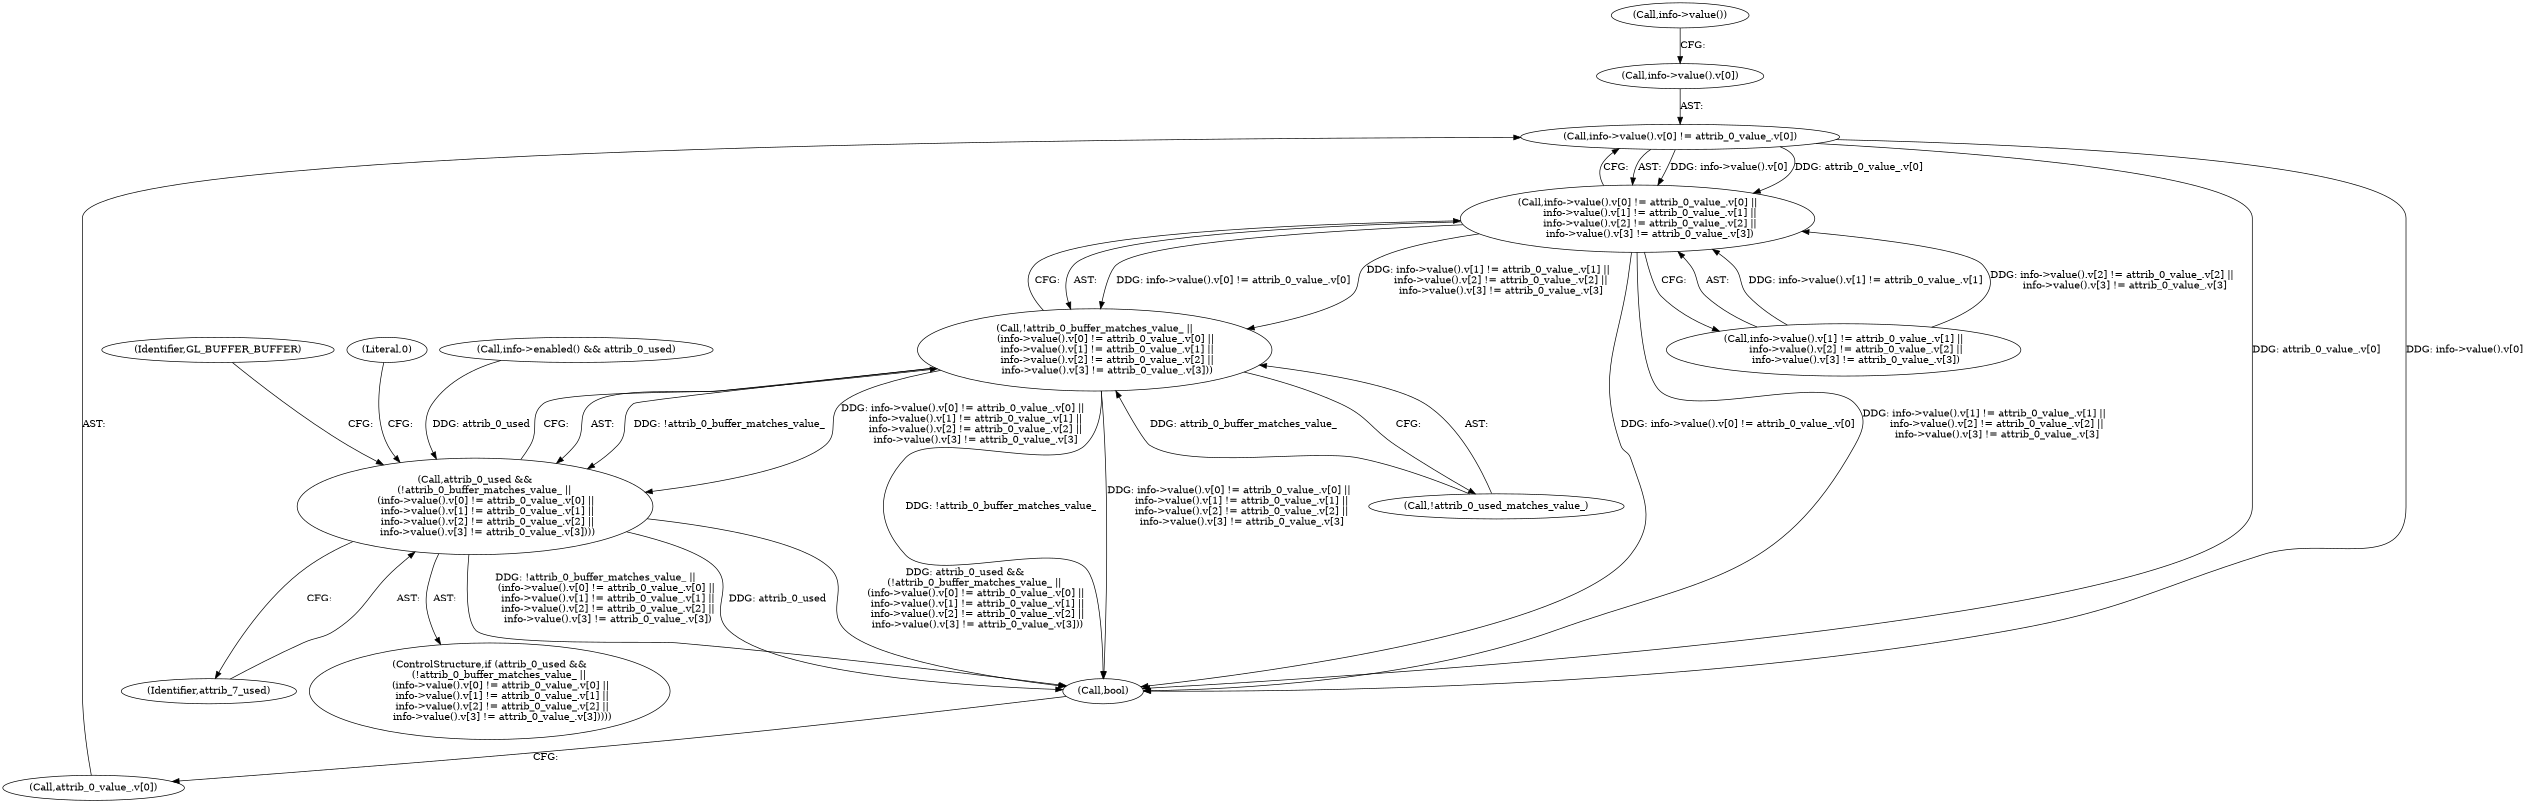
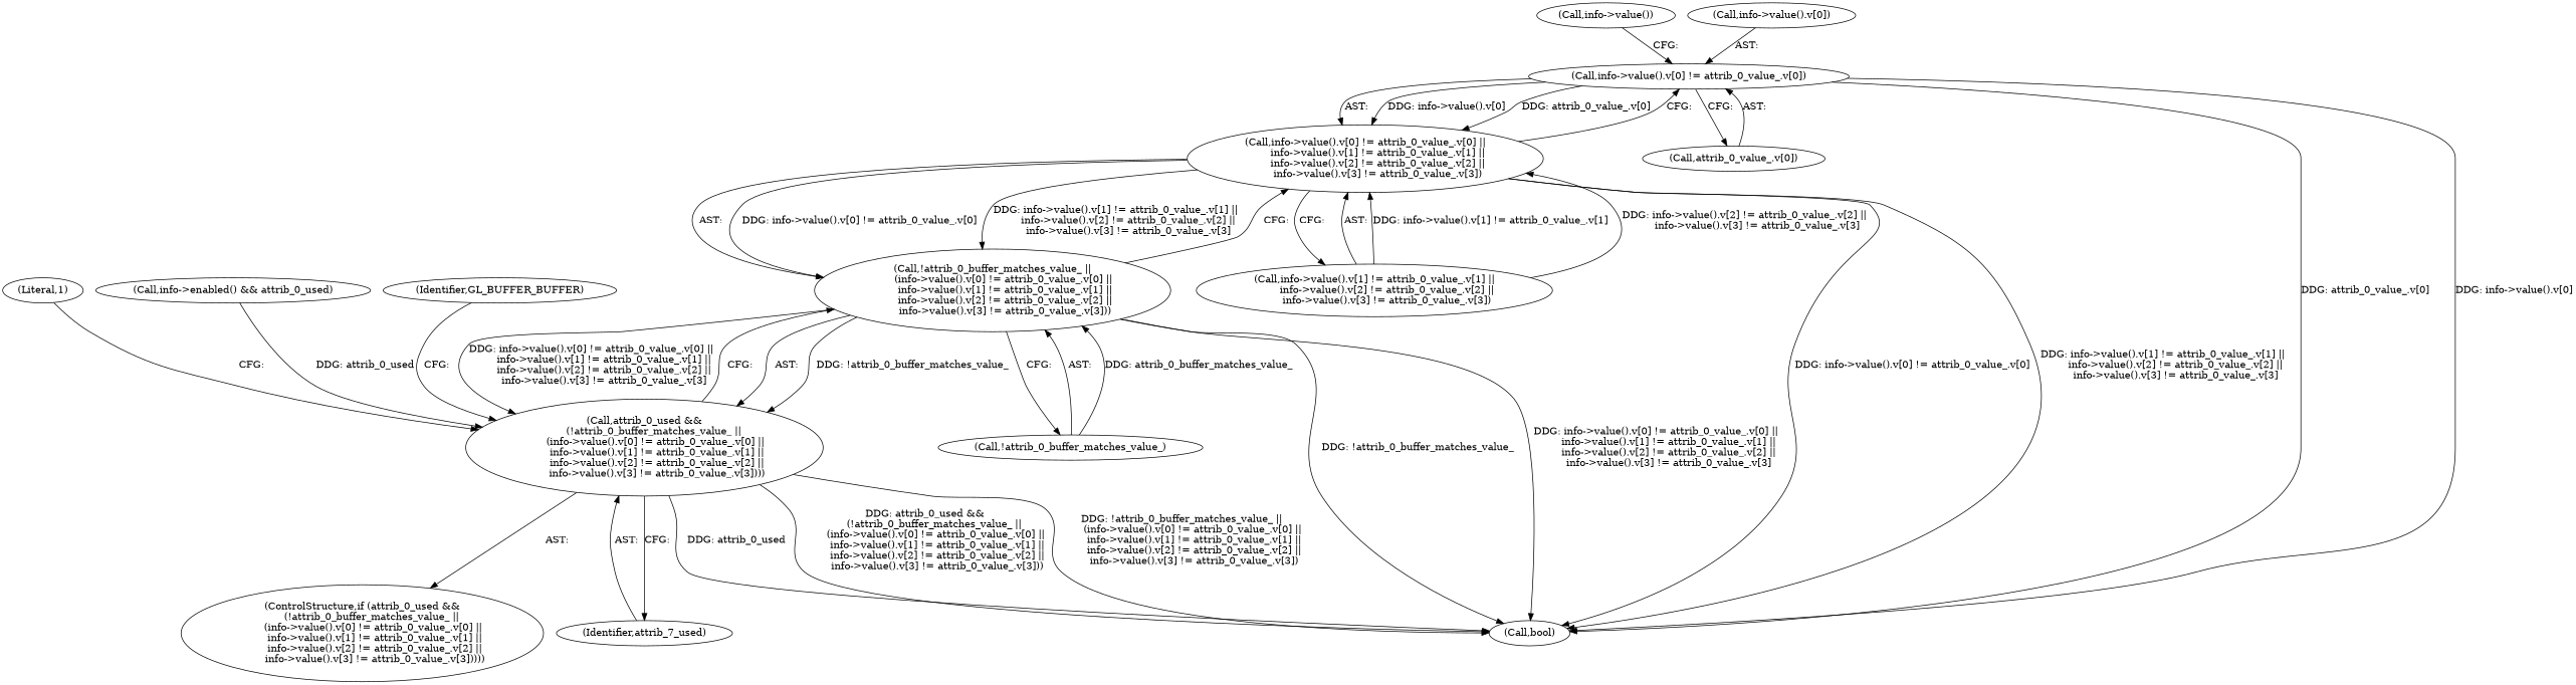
  digraph {
    n1 [label="(Call,info->value().v[0] != attrib_0_value_.v[0])"]
    n2 [label="(Call,info->value().v[0] != attrib_0_value_.v[0] ||\n        info->value().v[1] != attrib_0_value_.v[1] ||\n        info->value().v[2] != attrib_0_value_.v[2] ||\n        info->value().v[3] != attrib_0_value_.v[3])"]
    n3 [label="(Call,attrib_0_value_.v[0])"]
    n4 [label="(Call,bool)"]
    n5 [label="(Call,!attrib_0_buffer_matches_value_ ||\n       (info->value().v[0] != attrib_0_value_.v[0] ||\n        info->value().v[1] != attrib_0_value_.v[1] ||\n        info->value().v[2] != attrib_0_value_.v[2] ||\n        info->value().v[3] != attrib_0_value_.v[3]))"]
    n6 [label="(Call,info->value().v[1] != attrib_0_value_.v[1] ||\n        info->value().v[2] != attrib_0_value_.v[2] ||\n        info->value().v[3] != attrib_0_value_.v[3])"]
    n7 [label="(Call,attrib_0_used &&\n      (!attrib_0_buffer_matches_value_ ||\n       (info->value().v[0] != attrib_0_value_.v[0] ||\n        info->value().v[1] != attrib_0_value_.v[1] ||\n        info->value().v[2] != attrib_0_value_.v[2] ||\n        info->value().v[3] != attrib_0_value_.v[3])))"]
-   n8 [label="(Call,!attrib_0_used_matches_value_)"]
+   n8 [label="(Call,!attrib_0_buffer_matches_value_)"]
    n9 [label="(ControlStructure,if (attrib_0_used &&\n      (!attrib_0_buffer_matches_value_ ||\n       (info->value().v[0] != attrib_0_value_.v[0] ||\n        info->value().v[1] != attrib_0_value_.v[1] ||\n        info->value().v[2] != attrib_0_value_.v[2] ||\n        info->value().v[3] != attrib_0_value_.v[3]))))"]
    n10 [label="(Identifier,attrib_7_used)"]
    n11 [label="(Identifier,GL_BUFFER_BUFFER)"]
-   n12 [label="(Literal,0)"]
+   n12 [label="(Literal,1)"]
    n13 [label="(Call,info->value())"]
    n14 [label="(Call,info->value().v[0])"]
    n15 [label="(Call,info->enabled() && attrib_0_used)"]
    n1 -> n2 [label="AST: "]
    n1 -> n2 [label="DDG: info->value().v[0]"]
    n1 -> n2 [label="DDG: attrib_0_value_.v[0]"]
-   n4 -> n3 [label="CFG: "]
+   n1 -> n3 [label="CFG: "]
    n1 -> n4 [label="DDG: attrib_0_value_.v[0]"]
    n1 -> n4 [label="DDG: info->value().v[0]"]
    n2 -> n1 [label="CFG: "]
    n2 -> n4 [label="DDG: info->value().v[0] != attrib_0_value_.v[0]"]
    n2 -> n4 [label="DDG: info->value().v[1] != attrib_0_value_.v[1] ||\n        info->value().v[2] != attrib_0_value_.v[2] ||\n        info->value().v[3] != attrib_0_value_.v[3]"]
    n2 -> n5 [label="AST: "]
    n2 -> n5 [label="DDG: info->value().v[0] != attrib_0_value_.v[0]"]
    n2 -> n5 [label="DDG: info->value().v[1] != attrib_0_value_.v[1] ||\n        info->value().v[2] != attrib_0_value_.v[2] ||\n        info->value().v[3] != attrib_0_value_.v[3]"]
    n2 -> n6 [label="CFG: "]
    n3 -> n1 [label="AST: "]
    n5 -> n2 [label="CFG: "]
    n5 -> n4 [label="DDG: !attrib_0_buffer_matches_value_"]
    n5 -> n4 [label="DDG: info->value().v[0] != attrib_0_value_.v[0] ||\n        info->value().v[1] != attrib_0_value_.v[1] ||\n        info->value().v[2] != attrib_0_value_.v[2] ||\n        info->value().v[3] != attrib_0_value_.v[3]"]
    n5 -> n7 [label="AST: "]
    n5 -> n7 [label="DDG: !attrib_0_buffer_matches_value_"]
    n5 -> n7 [label="DDG: info->value().v[0] != attrib_0_value_.v[0] ||\n        info->value().v[1] != attrib_0_value_.v[1] ||\n        info->value().v[2] != attrib_0_value_.v[2] ||\n        info->value().v[3] != attrib_0_value_.v[3]"]
    n5 -> n8 [label="CFG: "]
    n6 -> n2 [label="AST: "]
    n6 -> n2 [label="DDG: info->value().v[1] != attrib_0_value_.v[1]"]
    n6 -> n2 [label="DDG: info->value().v[2] != attrib_0_value_.v[2] ||\n        info->value().v[3] != attrib_0_value_.v[3]"]
    n7 -> n4 [label="DDG: attrib_0_used &&\n      (!attrib_0_buffer_matches_value_ ||\n       (info->value().v[0] != attrib_0_value_.v[0] ||\n        info->value().v[1] != attrib_0_value_.v[1] ||\n        info->value().v[2] != attrib_0_value_.v[2] ||\n        info->value().v[3] != attrib_0_value_.v[3]))"]
    n7 -> n4 [label="DDG: !attrib_0_buffer_matches_value_ ||\n       (info->value().v[0] != attrib_0_value_.v[0] ||\n        info->value().v[1] != attrib_0_value_.v[1] ||\n        info->value().v[2] != attrib_0_value_.v[2] ||\n        info->value().v[3] != attrib_0_value_.v[3])"]
    n7 -> n4 [label="DDG: attrib_0_used"]
    n7 -> n5 [label="CFG: "]
    n7 -> n9 [label="AST: "]
    n7 -> n10 [label="CFG: "]
    n8 -> n5 [label="AST: "]
    n8 -> n5 [label="DDG: attrib_0_buffer_matches_value_"]
    n10 -> n7 [label="AST: "]
    n11 -> n7 [label="CFG: "]
    n12 -> n7 [label="CFG: "]
-   n13 -> n14 [label="CFG: "]
+   n13 -> n1 [label="CFG: "]
    n14 -> n1 [label="AST: "]
    n15 -> n7 [label="DDG: attrib_0_used"]
  }
